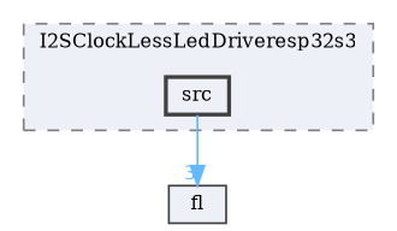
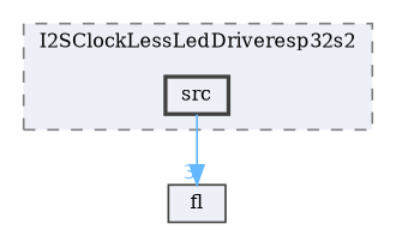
  digraph {
    compound=true
    fontname="DejaVu Serif"
    node [color=grey25 fillcolor="#edf0f7" fontname="DejaVu Serif" fontsize=10 shape=box]
    n1 [height=0.2 label=src style="filled,bold" width=0.4]
    n2 [height=0.2 label=fl style=filled width=0.4]
    subgraph cluster_1 {
      bgcolor="#edf0f7"
      fontsize=10
-     label=I2SClockLessLedDriveresp32s3
+     label=I2SClockLessLedDriveresp32s2
      pencolor=grey50
      style="filled,dashed"
      n1
    }
    n1 -> n2 [color=steelblue1 fontcolor=steelblue1 fontname="DejaVu Serif" fontsize=10 headlabel=3 labeldistance=1.5 labelfontname=Helvetica labelfontsize=10]
  }
